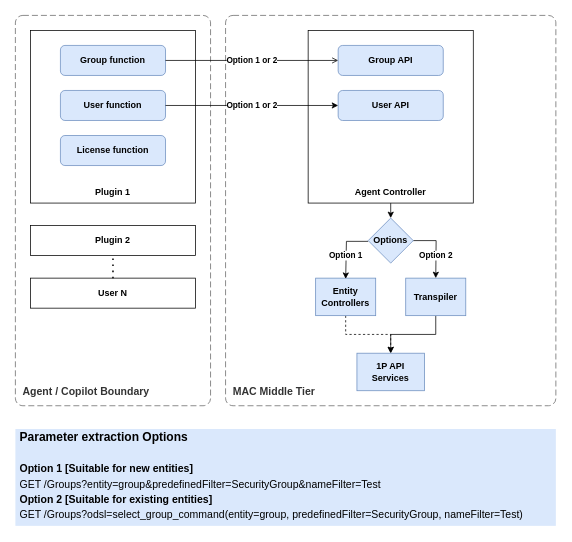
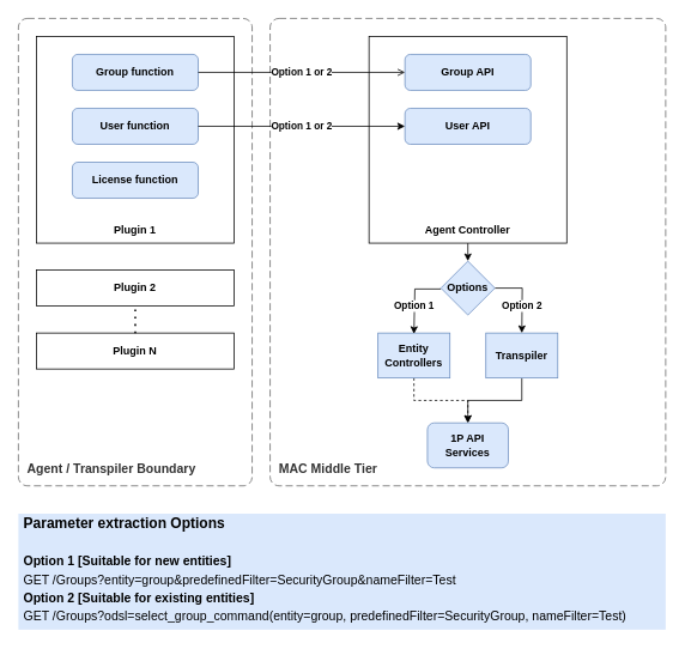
  <mxCell id="0" />
  <mxCell id="1" parent="0" />
- <mxCell id="2" value="&lt;font style=&quot;font-size: 14px&quot;&gt;&lt;b&gt;&lt;div style=&quot;text-align: right&quot;&gt;Agent / Copilot Boundary&lt;/div&gt;&lt;/b&gt;&lt;/font&gt;" style="rounded=1;fontSize=11;whiteSpace=wrap;html=1;dashed=1;arcSize=20;fillColor=none;strokeColor=#666666;fontColor=#333333;labelBackgroundColor=none;align=left;verticalAlign=bottom;labelBorderColor=none;spacingTop=0;spacing=10;dashPattern=8 4;metaEdit=1;rotatable=0;perimeter=rectanglePerimeter;noLabel=0;labelPadding=0;allowArrows=0;connectable=0;expand=0;recursiveResize=0;editable=1;pointerEvents=0;absoluteArcSize=1;points=[[0.25,0,0],[0.5,0,0],[0.75,0,0],[1,0.25,0],[1,0.5,0],[1,0.75,0],[0.75,1,0],[0.5,1,0],[0.25,1,0],[0,0.75,0],[0,0.5,0],[0,0.25,0]];" vertex="1" parent="1"><mxGeometry x="20" y="20" width="260" height="520" as="geometry" /></mxCell>
+ <mxCell id="2" value="&lt;font style=&quot;font-size: 14px&quot;&gt;&lt;b&gt;&lt;div style=&quot;text-align: right&quot;&gt;Agent / Transpiler Boundary&lt;/div&gt;&lt;/b&gt;&lt;/font&gt;" style="rounded=1;fontSize=11;whiteSpace=wrap;html=1;dashed=1;arcSize=20;fillColor=none;strokeColor=#666666;fontColor=#333333;labelBackgroundColor=none;align=left;verticalAlign=bottom;labelBorderColor=none;spacingTop=0;spacing=10;dashPattern=8 4;metaEdit=1;rotatable=0;perimeter=rectanglePerimeter;noLabel=0;labelPadding=0;allowArrows=0;connectable=0;expand=0;recursiveResize=0;editable=1;pointerEvents=0;absoluteArcSize=1;points=[[0.25,0,0],[0.5,0,0],[0.75,0,0],[1,0.25,0],[1,0.5,0],[1,0.75,0],[0.75,1,0],[0.5,1,0],[0.25,1,0],[0,0.75,0],[0,0.5,0],[0,0.25,0]];" vertex="1" parent="1"><mxGeometry x="20" y="20" width="260" height="520" as="geometry" /></mxCell>
  <mxCell id="3" value="&lt;div&gt;&lt;br&gt;&lt;/div&gt;&lt;div&gt;&lt;br&gt;&lt;/div&gt;&lt;div&gt;&lt;br&gt;&lt;/div&gt;&lt;div&gt;&lt;br&gt;&lt;/div&gt;&lt;div&gt;&lt;br&gt;&lt;/div&gt;&lt;div&gt;&lt;br&gt;&lt;/div&gt;&lt;div&gt;&lt;br&gt;&lt;/div&gt;&lt;div&gt;&lt;br&gt;&lt;/div&gt;&lt;div&gt;&lt;br&gt;&lt;/div&gt;&lt;div&gt;&lt;br&gt;&lt;/div&gt;&lt;div&gt;&lt;br&gt;&lt;/div&gt;&lt;div&gt;&lt;br&gt;&lt;/div&gt;&lt;div&gt;&lt;br&gt;&lt;/div&gt;&lt;div&gt;&lt;br&gt;&lt;/div&gt;&lt;b&gt;Plugin 1&lt;/b&gt;" style="rounded=0;whiteSpace=wrap;html=1;" vertex="1" parent="1"><mxGeometry x="40" y="40" width="220" height="230" as="geometry" /></mxCell>
  <mxCell id="4" value="&lt;b&gt;Plugin 2&lt;/b&gt;" style="rounded=0;whiteSpace=wrap;html=1;" vertex="1" parent="1"><mxGeometry x="40" y="300" width="220" height="40" as="geometry" /></mxCell>
- <mxCell id="5" value="&lt;b&gt;User N&lt;/b&gt;" style="rounded=0;whiteSpace=wrap;html=1;" vertex="1" parent="1"><mxGeometry x="40" y="370" width="220" height="40" as="geometry" /></mxCell>
+ <mxCell id="5" value="&lt;b&gt;Plugin N&lt;/b&gt;" style="rounded=0;whiteSpace=wrap;html=1;" vertex="1" parent="1"><mxGeometry x="40" y="370" width="220" height="40" as="geometry" /></mxCell>
  <mxCell id="6" value="" style="endArrow=none;dashed=1;html=1;dashPattern=1 3;strokeWidth=2;rounded=0;entryX=0.5;entryY=1;entryDx=0;entryDy=0;" edge="1" parent="1" target="4"><mxGeometry width="50" height="50" relative="1" as="geometry"><mxPoint x="150" y="370" as="sourcePoint" /><mxPoint x="430" y="240" as="targetPoint" /></mxGeometry></mxCell>
  <mxCell id="7" value="&lt;b&gt;Group function&lt;/b&gt;" style="rounded=1;whiteSpace=wrap;html=1;fillColor=#dae8fc;strokeColor=#6c8ebf;" vertex="1" parent="1"><mxGeometry x="80" y="60" width="140" height="40" as="geometry" /></mxCell>
  <mxCell id="8" value="&lt;b&gt;License function&lt;/b&gt;" style="rounded=1;whiteSpace=wrap;html=1;fillColor=#dae8fc;strokeColor=#6c8ebf;" vertex="1" parent="1"><mxGeometry x="80" y="180" width="140" height="40" as="geometry" /></mxCell>
  <mxCell id="9" value="&lt;b&gt;User function&lt;/b&gt;" style="rounded=1;whiteSpace=wrap;html=1;fillColor=#dae8fc;strokeColor=#6c8ebf;" vertex="1" parent="1"><mxGeometry x="80" y="120" width="140" height="40" as="geometry" /></mxCell>
  <mxCell id="10" value="&lt;font style=&quot;font-size: 14px&quot;&gt;&lt;b&gt;&lt;div style=&quot;text-align: right&quot;&gt;MAC Middle Tier&lt;/div&gt;&lt;/b&gt;&lt;/font&gt;" style="rounded=1;fontSize=11;whiteSpace=wrap;html=1;dashed=1;arcSize=20;fillColor=none;strokeColor=#666666;fontColor=#333333;labelBackgroundColor=none;align=left;verticalAlign=bottom;labelBorderColor=none;spacingTop=0;spacing=10;dashPattern=8 4;metaEdit=1;rotatable=0;perimeter=rectanglePerimeter;noLabel=0;labelPadding=0;allowArrows=0;connectable=0;expand=0;recursiveResize=0;editable=1;pointerEvents=0;absoluteArcSize=1;points=[[0.25,0,0],[0.5,0,0],[0.75,0,0],[1,0.25,0],[1,0.5,0],[1,0.75,0],[0.75,1,0],[0.5,1,0],[0.25,1,0],[0,0.75,0],[0,0.5,0],[0,0.25,0]];" vertex="1" parent="1"><mxGeometry x="300" y="20" width="440" height="520" as="geometry" /></mxCell>
  <mxCell id="11" style="edgeStyle=orthogonalEdgeStyle;rounded=0;orthogonalLoop=1;jettySize=auto;html=1;exitX=0.5;exitY=1;exitDx=0;exitDy=0;entryX=0.5;entryY=0;entryDx=0;entryDy=0;" edge="1" parent="1" source="12" target="24"><mxGeometry relative="1" as="geometry" /></mxCell>
  <mxCell id="12" value="&lt;div&gt;&lt;br&gt;&lt;/div&gt;&lt;div&gt;&lt;br&gt;&lt;/div&gt;&lt;div&gt;&lt;br&gt;&lt;/div&gt;&lt;div&gt;&lt;br&gt;&lt;/div&gt;&lt;div&gt;&lt;br&gt;&lt;/div&gt;&lt;div&gt;&lt;br&gt;&lt;/div&gt;&lt;div&gt;&lt;br&gt;&lt;/div&gt;&lt;div&gt;&lt;br&gt;&lt;/div&gt;&lt;div&gt;&lt;br&gt;&lt;/div&gt;&lt;div&gt;&lt;br&gt;&lt;/div&gt;&lt;div&gt;&lt;br&gt;&lt;/div&gt;&lt;div&gt;&lt;br&gt;&lt;/div&gt;&lt;div&gt;&lt;br&gt;&lt;/div&gt;&lt;div&gt;&lt;br&gt;&lt;/div&gt;&lt;b&gt;Agent Controller&lt;/b&gt;" style="rounded=0;whiteSpace=wrap;html=1;" vertex="1" parent="1"><mxGeometry x="410" y="40" width="220" height="230" as="geometry" /></mxCell>
  <mxCell id="13" value="&lt;b&gt;Group API&lt;/b&gt;" style="rounded=1;whiteSpace=wrap;html=1;fillColor=#dae8fc;strokeColor=#6c8ebf;" vertex="1" parent="1"><mxGeometry x="450" y="60" width="140" height="40" as="geometry" /></mxCell>
  <mxCell id="14" value="&lt;b&gt;User API&lt;/b&gt;" style="rounded=1;whiteSpace=wrap;html=1;fillColor=#dae8fc;strokeColor=#6c8ebf;" vertex="1" parent="1"><mxGeometry x="450" y="120" width="140" height="40" as="geometry" /></mxCell>
  <mxCell id="15" value="&lt;b&gt;Option 1 or 2&lt;/b&gt;" style="edgeStyle=orthogonalEdgeStyle;rounded=0;orthogonalLoop=1;jettySize=auto;html=1;entryX=0;entryY=0.5;entryDx=0;entryDy=0;endArrow=open;" edge="1" parent="1" source="7" target="13"><mxGeometry relative="1" as="geometry" /></mxCell>
  <mxCell id="16" value="&lt;b&gt;Option 1 or 2&lt;/b&gt;" style="edgeStyle=orthogonalEdgeStyle;rounded=0;orthogonalLoop=1;jettySize=auto;html=1;" edge="1" parent="1" source="9" target="14"><mxGeometry relative="1" as="geometry" /></mxCell>
  <mxCell id="17" value="" style="edgeStyle=orthogonalEdgeStyle;rounded=0;orthogonalLoop=1;jettySize=auto;html=1;dashed=1;" edge="1" parent="1" source="18" target="21"><mxGeometry relative="1" as="geometry" /></mxCell>
  <mxCell id="18" value="&lt;div&gt;&lt;b style=&quot;background-color: transparent; color: light-dark(rgb(0, 0, 0), rgb(255, 255, 255));&quot;&gt;Entity Controllers&lt;/b&gt;&lt;/div&gt;" style="rounded=0;whiteSpace=wrap;html=1;fillColor=#dae8fc;strokeColor=#6c8ebf;" vertex="1" parent="1"><mxGeometry x="420" y="370" width="80" height="50" as="geometry" /></mxCell>
  <mxCell id="19" value="" style="edgeStyle=orthogonalEdgeStyle;rounded=0;orthogonalLoop=1;jettySize=auto;html=1;" edge="1" parent="1" source="20" target="21"><mxGeometry relative="1" as="geometry" /></mxCell>
  <mxCell id="20" value="&lt;div&gt;&lt;b style=&quot;background-color: transparent; color: light-dark(rgb(0, 0, 0), rgb(255, 255, 255));&quot;&gt;Transpiler&lt;/b&gt;&lt;/div&gt;" style="rounded=0;whiteSpace=wrap;html=1;fillColor=#dae8fc;strokeColor=#6c8ebf;" vertex="1" parent="1"><mxGeometry x="540" y="370" width="80" height="50" as="geometry" /></mxCell>
- <mxCell id="21" value="&lt;div&gt;&lt;b style=&quot;background-color: transparent; color: light-dark(rgb(0, 0, 0), rgb(255, 255, 255));&quot;&gt;1P API Services&lt;/b&gt;&lt;/div&gt;" style="rounded=0;whiteSpace=wrap;html=1;fillColor=#dae8fc;strokeColor=#6c8ebf;" vertex="1" parent="1"><mxGeometry x="475" y="470" width="90" height="50" as="geometry" /></mxCell>
+ <mxCell id="21" value="&lt;div&gt;&lt;b style=&quot;background-color: transparent; color: light-dark(rgb(0, 0, 0), rgb(255, 255, 255));&quot;&gt;1P API Services&lt;/b&gt;&lt;/div&gt;" style="whiteSpace=wrap;html=1;fillColor=#dae8fc;strokeColor=#6c8ebf;rounded=1;" vertex="1" parent="1"><mxGeometry x="475" y="470" width="90" height="50" as="geometry" /></mxCell>
  <mxCell id="22" value="&lt;b&gt;Option 2&lt;/b&gt;" style="edgeStyle=orthogonalEdgeStyle;rounded=0;orthogonalLoop=1;jettySize=auto;html=1;exitX=1;exitY=0.5;exitDx=0;exitDy=0;" edge="1" parent="1" source="24"><mxGeometry x="0.255" relative="1" as="geometry"><mxPoint x="580" y="370" as="targetPoint" /><mxPoint as="offset" /></mxGeometry></mxCell>
  <mxCell id="23" value="&lt;b&gt;Option 1&lt;/b&gt;" style="edgeStyle=orthogonalEdgeStyle;rounded=0;orthogonalLoop=1;jettySize=auto;html=1;exitX=0;exitY=0.5;exitDx=0;exitDy=0;" edge="1" parent="1"><mxGeometry x="0.215" y="-1" relative="1" as="geometry"><mxPoint x="460" y="371" as="targetPoint" /><mxPoint x="490" y="321" as="sourcePoint" /><Array as="points"><mxPoint x="461" y="321" /></Array><mxPoint as="offset" /></mxGeometry></mxCell>
  <mxCell id="24" value="&lt;b&gt;Options&lt;/b&gt;" style="rhombus;whiteSpace=wrap;html=1;fillColor=#dae8fc;strokeColor=#6c8ebf;" vertex="1" parent="1"><mxGeometry x="490" y="290" width="60" height="60" as="geometry" /></mxCell>
  <mxCell id="25" value="&lt;b&gt;&lt;font style=&quot;font-size: 16px;&quot;&gt;Parameter extraction Options&lt;/font&gt;&lt;/b&gt;&lt;div&gt;&lt;span style=&quot;font-size: 16px;&quot;&gt;&lt;b&gt;&lt;br&gt;&lt;/b&gt;&lt;/span&gt;&lt;div&gt;&lt;b&gt;&lt;font style=&quot;font-size: 14px;&quot;&gt;Option 1 [Suitable for new entities]&lt;/font&gt;&lt;/b&gt;&lt;div&gt;&lt;span style=&quot;font-size: 14px;&quot;&gt;GET /Groups?entity=group&amp;amp;predefinedFilter=SecurityGroup&lt;/span&gt;&lt;span style=&quot;font-size: 14px;&quot;&gt;&amp;amp;nameFilter=Test&lt;/span&gt;&lt;/div&gt;&lt;div&gt;&lt;b style=&quot;font-size: 14px; background-color: transparent; color: light-dark(rgb(0, 0, 0), rgb(255, 255, 255));&quot;&gt;Option 2 [Suitable for existing entities]&lt;/b&gt;&lt;/div&gt;&lt;div&gt;&lt;div&gt;&lt;font style=&quot;font-size: 14px;&quot;&gt;GET /Groups?odsl=select_group_command(entity=group, predefinedFilter=SecurityGroup, nameFilter=Test)&lt;/font&gt;&lt;/div&gt;&lt;/div&gt;&lt;/div&gt;&lt;/div&gt;" style="strokeWidth=1;shadow=0;dashed=1;align=center;html=1;shape=mxgraph.mockup.text.textBox;align=left;fontSize=17;spacingLeft=4;spacingTop=-3;whiteSpace=wrap;mainText=;strokeColor=none;dashPattern=8 8;fillColor=#dae8fc;" vertex="1" parent="1"><mxGeometry x="20" y="571" width="720" height="129" as="geometry" /></mxCell>
